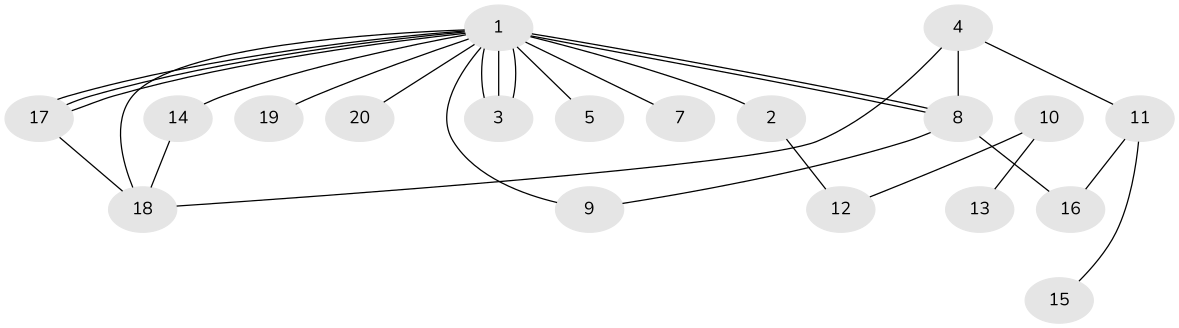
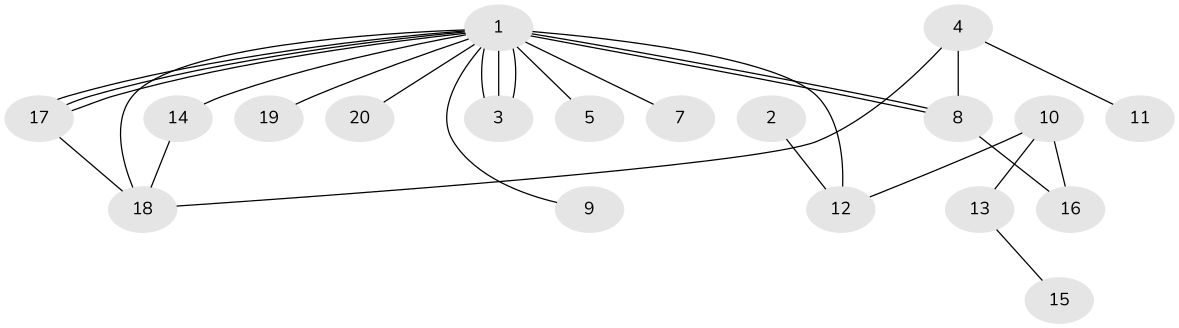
  graph {
    fontname=Nunito
    node [color=gray90 fontname=Nunito style=filled]
    edge [fontname=Nunito]
    1
    2
    3
    5
    7
    8
    9
    14
    17
    18
    19
    20
    12
    16
    10
    13
    4
    11
    15
-   1 -- 2
+   1 -- 12
    1 -- 3
    1 -- 3
    1 -- 3
    1 -- 5
    1 -- 7
    1 -- 8
    1 -- 8
    1 -- 9
    1 -- 14
    1 -- 17
    1 -- 17
    1 -- 17
    1 -- 18
    1 -- 19
    1 -- 20
    2 -- 12
-   8 -- 9
    8 -- 16
    14 -- 18
    17 -- 18
    10 -- 12
-   11 -- 16
+   10 -- 16
    10 -- 13
    4 -- 8
    4 -- 18
    4 -- 11
-   11 -- 15
+   13 -- 15
  }
